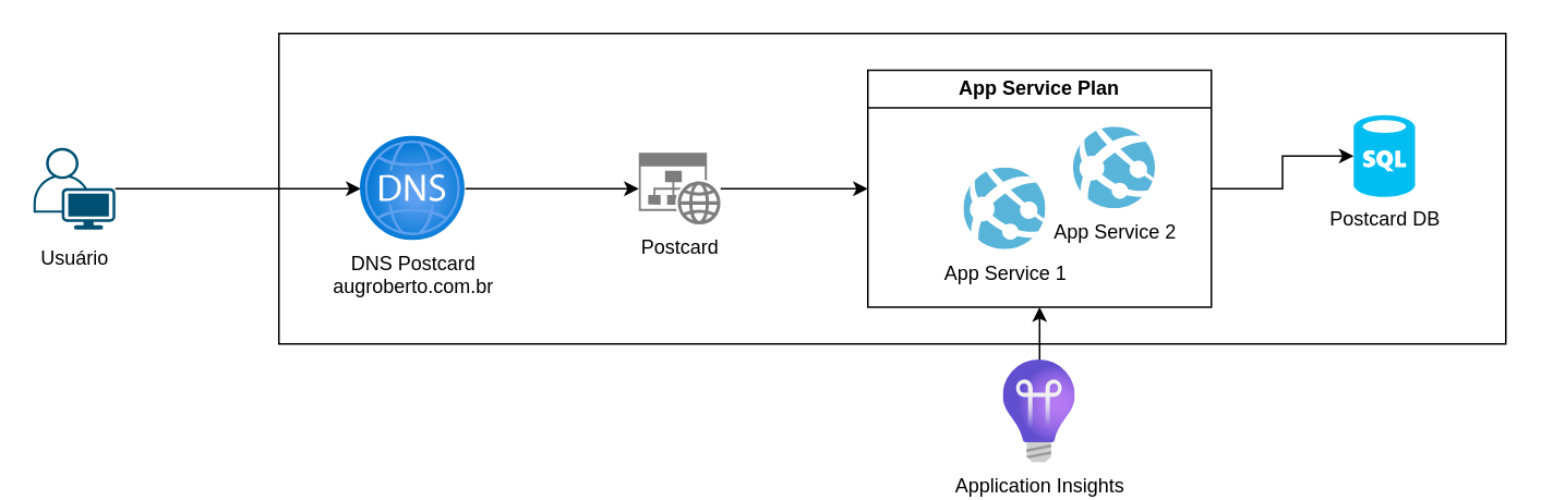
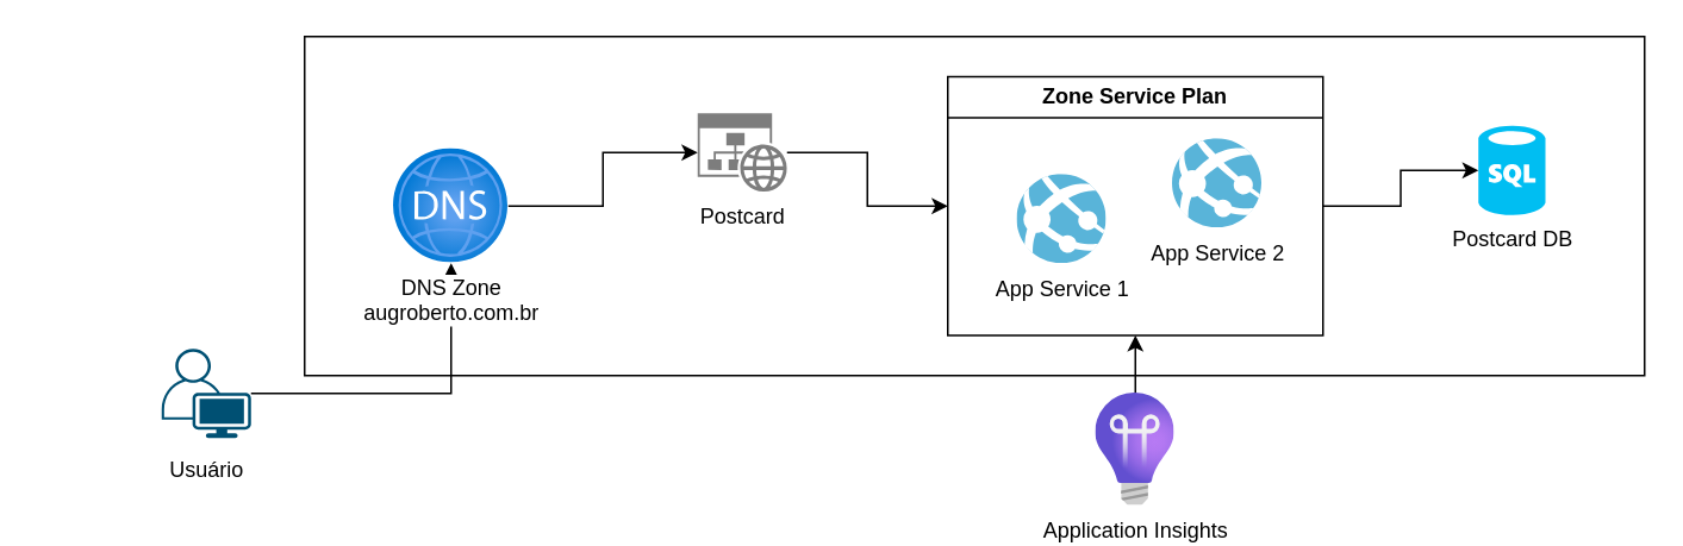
  <mxCell id="0" />
  <mxCell id="1" parent="0" />
  <mxCell id="2" value="" style="rounded=0;whiteSpace=wrap;html=1;" parent="1" vertex="1"><mxGeometry x="170" y="20" width="750" height="190" as="geometry" /></mxCell>
  <mxCell id="3" style="edgeStyle=orthogonalEdgeStyle;rounded=0;orthogonalLoop=1;jettySize=auto;html=1;entryX=0;entryY=0.5;entryDx=0;entryDy=0;" parent="1" source="4" target="10" edge="1"><mxGeometry relative="1" as="geometry" /></mxCell>
- <mxCell id="4" value="Postcard" style="sketch=0;aspect=fixed;pointerEvents=1;shadow=0;dashed=0;html=1;strokeColor=none;labelPosition=center;verticalLabelPosition=bottom;verticalAlign=top;align=center;shape=mxgraph.mscae.enterprise.website_generic;fillColor=#7D7D7D;" parent="1" vertex="1"><mxGeometry x="390" y="93" width="50" height="44" as="geometry" /></mxCell>
+ <mxCell id="4" value="Postcard" style="sketch=0;aspect=fixed;pointerEvents=1;shadow=0;dashed=0;html=1;strokeColor=none;labelPosition=center;verticalLabelPosition=bottom;verticalAlign=top;align=center;shape=mxgraph.mscae.enterprise.website_generic;fillColor=#7D7D7D;" parent="1" vertex="1"><mxGeometry x="390" y="63" width="50" height="44" as="geometry" /></mxCell>
  <mxCell id="5" style="edgeStyle=orthogonalEdgeStyle;rounded=0;orthogonalLoop=1;jettySize=auto;html=1;" parent="1" source="6" target="8" edge="1"><mxGeometry relative="1" as="geometry" /></mxCell>
- <mxCell id="6" value="&lt;font style=&quot;font-size: 12px;&quot;&gt;Usuário&lt;/font&gt;" style="points=[[0.35,0,0],[0.98,0.51,0],[1,0.71,0],[0.67,1,0],[0,0.795,0],[0,0.65,0]];verticalLabelPosition=bottom;sketch=0;html=1;verticalAlign=top;aspect=fixed;align=center;pointerEvents=1;shape=mxgraph.cisco19.user;fillColor=#005073;strokeColor=none;fontSize=16;" parent="1" vertex="1"><mxGeometry x="20" y="90" width="50" height="50" as="geometry" /></mxCell>
+ <mxCell id="6" value="&lt;font style=&quot;font-size: 12px;&quot;&gt;Usuário&lt;/font&gt;" style="points=[[0.35,0,0],[0.98,0.51,0],[1,0.71,0],[0.67,1,0],[0,0.795,0],[0,0.65,0]];verticalLabelPosition=bottom;sketch=0;html=1;verticalAlign=top;aspect=fixed;align=center;pointerEvents=1;shape=mxgraph.cisco19.user;fillColor=#005073;strokeColor=none;fontSize=16;" parent="1" vertex="1"><mxGeometry x="90" y="195" width="50" height="50" as="geometry" /></mxCell>
  <mxCell id="7" style="edgeStyle=orthogonalEdgeStyle;rounded=0;orthogonalLoop=1;jettySize=auto;html=1;entryX=0;entryY=0.5;entryDx=0;entryDy=0;entryPerimeter=0;" parent="1" source="8" target="4" edge="1"><mxGeometry relative="1" as="geometry"><mxPoint x="387" y="115" as="targetPoint" /></mxGeometry></mxCell>
- <mxCell id="8" value="DNS Postcard&lt;br&gt;augroberto.com.br" style="aspect=fixed;html=1;points=[];align=center;image;fontSize=12;image=img/lib/azure2/networking/DNS_Zones.svg;" parent="1" vertex="1"><mxGeometry x="220" y="83" width="64" height="64" as="geometry" /></mxCell>
+ <mxCell id="8" value="DNS Zone&lt;br&gt;augroberto.com.br" style="aspect=fixed;html=1;points=[];align=center;image;fontSize=12;image=img/lib/azure2/networking/DNS_Zones.svg;" parent="1" vertex="1"><mxGeometry x="220" y="83" width="64" height="64" as="geometry" /></mxCell>
  <mxCell id="9" style="edgeStyle=orthogonalEdgeStyle;rounded=0;orthogonalLoop=1;jettySize=auto;html=1;entryX=0;entryY=0.5;entryDx=0;entryDy=0;entryPerimeter=0;" parent="1" source="10" target="15" edge="1"><mxGeometry relative="1" as="geometry" /></mxCell>
- <mxCell id="10" value="App Service Plan" style="swimlane;whiteSpace=wrap;html=1;" parent="1" vertex="1"><mxGeometry x="530" y="42.5" width="210" height="145" as="geometry"><mxRectangle x="700" y="385" width="140" height="30" as="alternateBounds" /></mxGeometry></mxCell>
- <mxCell id="11" value="App Service 1" style="sketch=0;aspect=fixed;html=1;points=[];align=center;image;fontSize=12;image=img/lib/mscae/App_Services.svg;" parent="10" vertex="1"><mxGeometry x="59" y="60" width="50" height="50" as="geometry" /></mxCell>
+ <mxCell id="10" value="Zone Service Plan" style="swimlane;whiteSpace=wrap;html=1;" parent="1" vertex="1"><mxGeometry x="530" y="42.5" width="210" height="145" as="geometry"><mxRectangle x="700" y="385" width="140" height="30" as="alternateBounds" /></mxGeometry></mxCell>
+ <mxCell id="11" value="App Service 1" style="sketch=0;aspect=fixed;html=1;points=[];align=center;image;fontSize=12;image=img/lib/mscae/App_Services.svg;" parent="10" vertex="1"><mxGeometry x="39" y="55" width="50" height="50" as="geometry" /></mxCell>
  <mxCell id="12" value="App Service 2" style="sketch=0;aspect=fixed;html=1;points=[];align=center;image;fontSize=12;image=img/lib/mscae/App_Services.svg;" parent="10" vertex="1"><mxGeometry x="126" y="35" width="50" height="50" as="geometry" /></mxCell>
  <mxCell id="13" style="edgeStyle=orthogonalEdgeStyle;rounded=0;orthogonalLoop=1;jettySize=auto;html=1;entryX=0.5;entryY=1;entryDx=0;entryDy=0;" parent="1" source="14" target="10" edge="1"><mxGeometry relative="1" as="geometry" /></mxCell>
  <mxCell id="14" value="Application Insights" style="aspect=fixed;html=1;points=[];align=center;image;fontSize=12;image=img/lib/azure2/management_governance/Application_Insights.svg;" parent="1" vertex="1"><mxGeometry x="613" y="220" width="44" height="63" as="geometry" /></mxCell>
  <mxCell id="15" value="Postcard DB" style="verticalLabelPosition=bottom;html=1;verticalAlign=top;align=center;strokeColor=none;fillColor=#00BEF2;shape=mxgraph.azure.sql_database;" parent="1" vertex="1"><mxGeometry x="827" y="70" width="37.5" height="50" as="geometry" /></mxCell>
